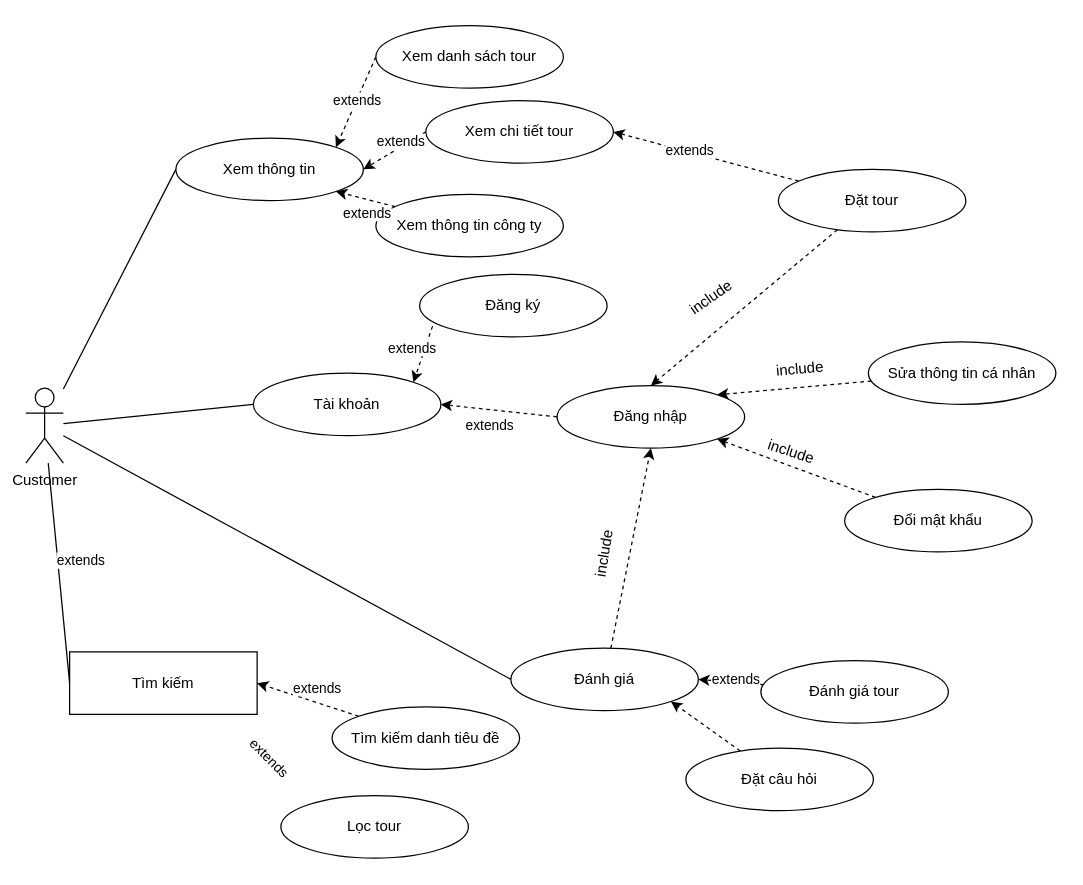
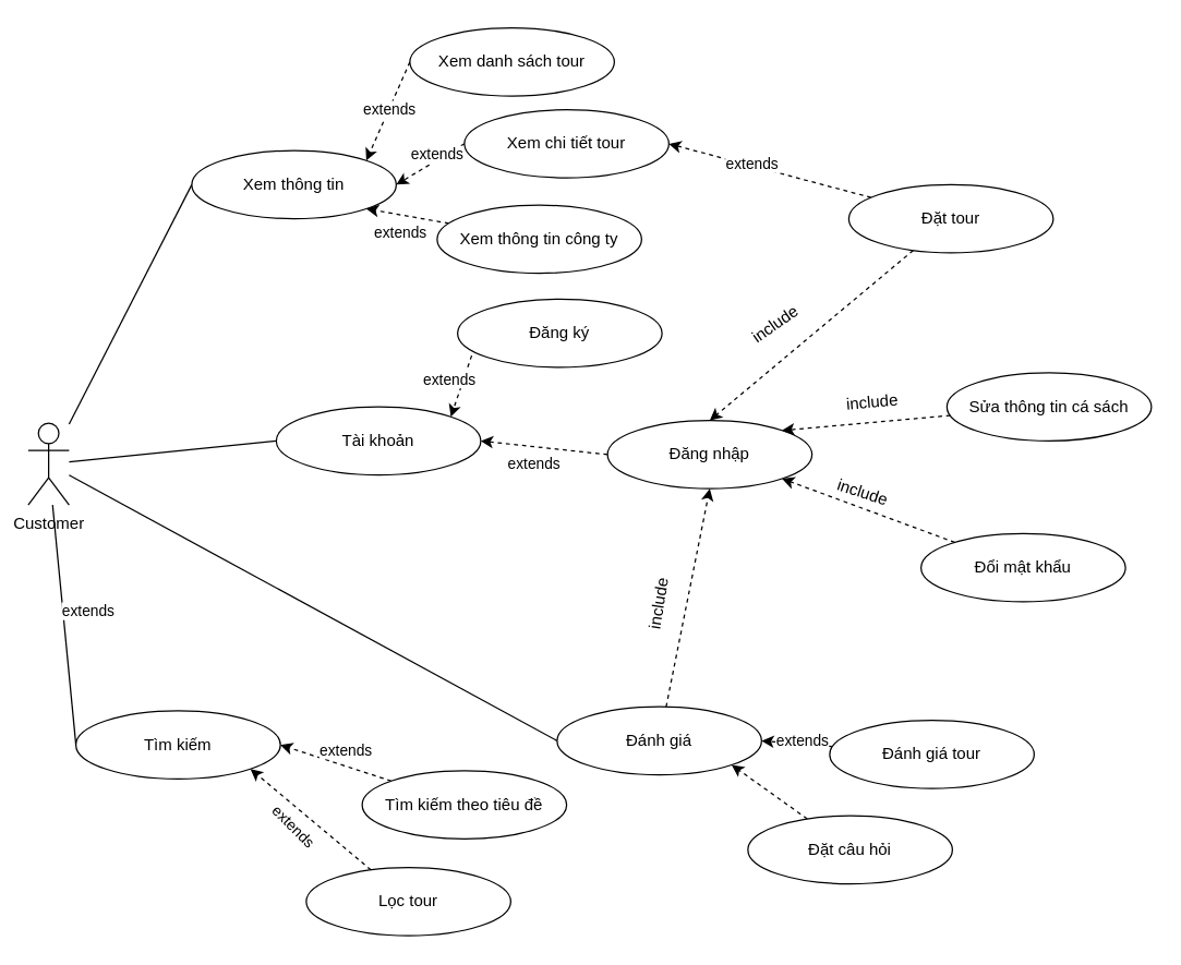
  <mxCell id="0" />
  <mxCell id="1" parent="0" />
  <mxCell id="2" style="rounded=0;orthogonalLoop=1;jettySize=auto;html=1;entryX=0;entryY=0.5;entryDx=0;entryDy=0;endArrow=none;endFill=0;" parent="1" source="6" target="7" edge="1"><mxGeometry relative="1" as="geometry" /></mxCell>
  <mxCell id="3" style="edgeStyle=none;rounded=0;orthogonalLoop=1;jettySize=auto;html=1;entryX=0;entryY=0.5;entryDx=0;entryDy=0;endArrow=none;endFill=0;" parent="1" source="6" target="8" edge="1"><mxGeometry relative="1" as="geometry" /></mxCell>
  <mxCell id="4" style="edgeStyle=none;rounded=0;orthogonalLoop=1;jettySize=auto;html=1;entryX=0;entryY=0.5;entryDx=0;entryDy=0;endArrow=none;endFill=0;" parent="1" source="6" target="10" edge="1"><mxGeometry relative="1" as="geometry" /></mxCell>
  <mxCell id="5" style="edgeStyle=none;rounded=0;orthogonalLoop=1;jettySize=auto;html=1;entryX=0;entryY=0.5;entryDx=0;entryDy=0;endArrow=none;endFill=0;" parent="1" source="6" target="25" edge="1"><mxGeometry relative="1" as="geometry" /></mxCell>
  <mxCell id="6" value="Customer" style="shape=umlActor;verticalLabelPosition=bottom;verticalAlign=top;html=1;outlineConnect=0;" parent="1" vertex="1"><mxGeometry x="20" y="310" width="30" height="60" as="geometry" /></mxCell>
  <mxCell id="7" value="Xem thông tin" style="ellipse;whiteSpace=wrap;html=1;" parent="1" vertex="1"><mxGeometry x="140" y="110" width="150" height="50" as="geometry" /></mxCell>
- <mxCell id="8" value="Tìm kiếm" style="whiteSpace=wrap;html=1;rounded=0;" parent="1" vertex="1"><mxGeometry x="55" y="521" width="150" height="50" as="geometry" /></mxCell>
+ <mxCell id="8" value="Tìm kiếm" style="ellipse;whiteSpace=wrap;html=1;" parent="1" vertex="1"><mxGeometry x="55" y="521" width="150" height="50" as="geometry" /></mxCell>
  <mxCell id="9" style="edgeStyle=none;rounded=0;orthogonalLoop=1;jettySize=auto;html=1;entryX=0.5;entryY=1;entryDx=0;entryDy=0;dashed=1;startArrow=none;startFill=0;endArrow=classic;endFill=1;" edge="1" parent="1" source="10" target="29"><mxGeometry relative="1" as="geometry" /></mxCell>
  <mxCell id="10" value="Đánh giá" style="ellipse;whiteSpace=wrap;html=1;" parent="1" vertex="1"><mxGeometry x="408" y="518" width="150" height="50" as="geometry" /></mxCell>
  <mxCell id="11" style="edgeStyle=none;rounded=0;orthogonalLoop=1;jettySize=auto;html=1;entryX=1;entryY=0;entryDx=0;entryDy=0;endArrow=classic;endFill=1;exitX=0;exitY=0.5;exitDx=0;exitDy=0;dashed=1;" parent="1" source="12" target="7" edge="1"><mxGeometry relative="1" as="geometry" /></mxCell>
  <mxCell id="12" value="Xem danh sách tour" style="ellipse;whiteSpace=wrap;html=1;" parent="1" vertex="1"><mxGeometry x="300" y="20" width="150" height="50" as="geometry" /></mxCell>
  <mxCell id="13" style="edgeStyle=none;rounded=0;orthogonalLoop=1;jettySize=auto;html=1;exitX=0;exitY=0.5;exitDx=0;exitDy=0;entryX=1;entryY=0.5;entryDx=0;entryDy=0;endArrow=classic;endFill=1;dashed=1;" parent="1" source="14" target="7" edge="1"><mxGeometry relative="1" as="geometry" /></mxCell>
  <mxCell id="14" value="Xem chi tiết tour" style="ellipse;whiteSpace=wrap;html=1;" parent="1" vertex="1"><mxGeometry x="340" y="80" width="150" height="50" as="geometry" /></mxCell>
  <mxCell id="15" style="edgeStyle=none;rounded=0;orthogonalLoop=1;jettySize=auto;html=1;entryX=1;entryY=1;entryDx=0;entryDy=0;endArrow=classic;endFill=1;dashed=1;" parent="1" source="16" target="7" edge="1"><mxGeometry relative="1" as="geometry" /></mxCell>
- <mxCell id="16" value="Xem thông tin công ty" style="ellipse;whiteSpace=wrap;html=1;" parent="1" vertex="1"><mxGeometry x="300" y="155" width="150" height="50" as="geometry" /></mxCell>
+ <mxCell id="16" value="Xem thông tin công ty" style="ellipse;whiteSpace=wrap;html=1;" parent="1" vertex="1"><mxGeometry x="320" y="150" width="150" height="50" as="geometry" /></mxCell>
  <mxCell id="17" style="edgeStyle=none;rounded=0;orthogonalLoop=1;jettySize=auto;html=1;entryX=1;entryY=0.5;entryDx=0;entryDy=0;endArrow=classic;endFill=1;dashed=1;" parent="1" source="18" target="8" edge="1"><mxGeometry relative="1" as="geometry" /></mxCell>
- <mxCell id="18" value="Tìm kiếm danh tiêu đề" style="ellipse;whiteSpace=wrap;html=1;" parent="1" vertex="1"><mxGeometry x="265" y="565" width="150" height="50" as="geometry" /></mxCell>
+ <mxCell id="18" value="Tìm kiếm theo tiêu đề" style="ellipse;whiteSpace=wrap;html=1;" parent="1" vertex="1"><mxGeometry x="265" y="565" width="150" height="50" as="geometry" /></mxCell>
+ <mxCell id="19" style="edgeStyle=none;rounded=0;orthogonalLoop=1;jettySize=auto;html=1;entryX=1;entryY=1;entryDx=0;entryDy=0;endArrow=classic;endFill=1;dashed=1;" parent="1" source="20" target="8" edge="1"><mxGeometry relative="1" as="geometry" /></mxCell>
  <mxCell id="20" value="Lọc tour" style="ellipse;whiteSpace=wrap;html=1;" parent="1" vertex="1"><mxGeometry x="224" y="636" width="150" height="50" as="geometry" /></mxCell>
  <mxCell id="21" style="edgeStyle=none;rounded=0;orthogonalLoop=1;jettySize=auto;html=1;entryX=1;entryY=0.5;entryDx=0;entryDy=0;endArrow=classic;endFill=1;dashed=1;" parent="1" source="22" target="10" edge="1"><mxGeometry relative="1" as="geometry" /></mxCell>
  <mxCell id="22" value="Đánh giá tour" style="ellipse;whiteSpace=wrap;html=1;" parent="1" vertex="1"><mxGeometry x="608" y="528" width="150" height="50" as="geometry" /></mxCell>
  <mxCell id="23" style="edgeStyle=none;rounded=0;orthogonalLoop=1;jettySize=auto;html=1;entryX=1;entryY=1;entryDx=0;entryDy=0;endArrow=classic;endFill=1;dashed=1;" parent="1" source="24" target="10" edge="1"><mxGeometry relative="1" as="geometry" /></mxCell>
  <mxCell id="24" value="Đặt câu hỏi" style="ellipse;whiteSpace=wrap;html=1;" parent="1" vertex="1"><mxGeometry x="548" y="598" width="150" height="50" as="geometry" /></mxCell>
  <mxCell id="25" value="Tài khoản" style="ellipse;whiteSpace=wrap;html=1;" parent="1" vertex="1"><mxGeometry x="202" y="298" width="150" height="50" as="geometry" /></mxCell>
  <mxCell id="26" style="edgeStyle=none;rounded=0;orthogonalLoop=1;jettySize=auto;html=1;entryX=1;entryY=0;entryDx=0;entryDy=0;endArrow=classic;endFill=1;exitX=0;exitY=0;exitDx=0;exitDy=0;dashed=1;" parent="1" source="27" target="25" edge="1"><mxGeometry relative="1" as="geometry" /></mxCell>
  <mxCell id="27" value="Đăng ký" style="ellipse;whiteSpace=wrap;html=1;" parent="1" vertex="1"><mxGeometry x="335" y="219" width="150" height="50" as="geometry" /></mxCell>
  <mxCell id="28" style="edgeStyle=none;rounded=0;orthogonalLoop=1;jettySize=auto;html=1;exitX=0;exitY=0.5;exitDx=0;exitDy=0;entryX=1;entryY=0.5;entryDx=0;entryDy=0;endArrow=classic;endFill=1;dashed=1;" parent="1" source="29" target="25" edge="1"><mxGeometry relative="1" as="geometry" /></mxCell>
  <mxCell id="29" value="Đăng nhập" style="ellipse;whiteSpace=wrap;html=1;" parent="1" vertex="1"><mxGeometry x="445" y="308" width="150" height="50" as="geometry" /></mxCell>
  <mxCell id="30" style="edgeStyle=none;rounded=0;orthogonalLoop=1;jettySize=auto;html=1;endArrow=classic;endFill=1;dashed=1;entryX=1;entryY=1;entryDx=0;entryDy=0;" parent="1" source="31" target="29" edge="1"><mxGeometry relative="1" as="geometry"><mxPoint x="788" y="380" as="targetPoint" /></mxGeometry></mxCell>
  <mxCell id="31" value="Đổi mật khẩu" style="ellipse;whiteSpace=wrap;html=1;" parent="1" vertex="1"><mxGeometry x="675" y="391" width="150" height="50" as="geometry" /></mxCell>
  <mxCell id="32" style="rounded=0;orthogonalLoop=1;jettySize=auto;html=1;endArrow=classic;endFill=1;dashed=1;entryX=1;entryY=0;entryDx=0;entryDy=0;" parent="1" source="33" target="29" edge="1"><mxGeometry relative="1" as="geometry"><mxPoint x="675" y="339" as="targetPoint" /></mxGeometry></mxCell>
- <mxCell id="33" value="Sửa thông tin cá nhân" style="ellipse;whiteSpace=wrap;html=1;" parent="1" vertex="1"><mxGeometry x="694" y="273" width="150" height="50" as="geometry" /></mxCell>
+ <mxCell id="33" value="Sửa thông tin cá sách" style="ellipse;whiteSpace=wrap;html=1;" parent="1" vertex="1"><mxGeometry x="694" y="273" width="150" height="50" as="geometry" /></mxCell>
  <mxCell id="34" style="rounded=0;orthogonalLoop=1;jettySize=auto;html=1;entryX=1;entryY=0.5;entryDx=0;entryDy=0;dashed=1;" parent="1" source="37" target="14" edge="1"><mxGeometry relative="1" as="geometry" /></mxCell>
  <mxCell id="35" value="extends" style="edgeLabel;html=1;align=center;verticalAlign=middle;resizable=0;points=[];" parent="34" vertex="1" connectable="0"><mxGeometry x="0.184" y="-1" relative="1" as="geometry"><mxPoint y="-1" as="offset" /></mxGeometry></mxCell>
  <mxCell id="36" style="edgeStyle=none;rounded=0;orthogonalLoop=1;jettySize=auto;html=1;entryX=0.5;entryY=0;entryDx=0;entryDy=0;dashed=1;startArrow=none;startFill=0;endArrow=classic;endFill=1;" edge="1" parent="1" source="37" target="29"><mxGeometry relative="1" as="geometry" /></mxCell>
  <mxCell id="37" value="Đặt tour" style="ellipse;whiteSpace=wrap;html=1;" parent="1" vertex="1"><mxGeometry x="622" y="135" width="150" height="50" as="geometry" /></mxCell>
  <mxCell id="38" value="extends" style="edgeLabel;html=1;align=center;verticalAlign=middle;resizable=0;points=[];" parent="1" vertex="1" connectable="0"><mxGeometry x="284.997" y="79.998" as="geometry" /></mxCell>
  <mxCell id="39" value="extends" style="edgeLabel;html=1;align=center;verticalAlign=middle;resizable=0;points=[];" parent="1" vertex="1" connectable="0"><mxGeometry x="319.997" y="112.538" as="geometry" /></mxCell>
  <mxCell id="40" value="extends" style="edgeLabel;html=1;align=center;verticalAlign=middle;resizable=0;points=[];" parent="1" vertex="1" connectable="0"><mxGeometry x="63.997" y="447.998" as="geometry" /></mxCell>
  <mxCell id="41" value="extends" style="edgeLabel;html=1;align=center;verticalAlign=middle;resizable=0;points=[];" parent="1" vertex="1" connectable="0"><mxGeometry x="252.997" y="549.998" as="geometry" /></mxCell>
  <mxCell id="42" value="extends" style="edgeLabel;html=1;align=center;verticalAlign=middle;resizable=0;points=[];rotation=45;" parent="1" vertex="1" connectable="0"><mxGeometry x="214.997" y="604.998" as="geometry" /></mxCell>
  <mxCell id="43" value="extends" style="edgeLabel;html=1;align=center;verticalAlign=middle;resizable=0;points=[];" parent="1" vertex="1" connectable="0"><mxGeometry x="587.997" y="542.998" as="geometry" /></mxCell>
  <mxCell id="44" value="extends" style="edgeLabel;html=1;align=center;verticalAlign=middle;resizable=0;points=[];" parent="1" vertex="1" connectable="0"><mxGeometry x="292.997" y="169.998" as="geometry" /></mxCell>
  <mxCell id="45" value="extends" style="edgeLabel;html=1;align=center;verticalAlign=middle;resizable=0;points=[];" parent="1" vertex="1" connectable="0"><mxGeometry x="328.997" y="277.998" as="geometry" /></mxCell>
  <mxCell id="46" value="extends" style="edgeLabel;html=1;align=center;verticalAlign=middle;resizable=0;points=[];" parent="1" vertex="1" connectable="0"><mxGeometry x="390.997" y="339.998" as="geometry" /></mxCell>
  <mxCell id="47" value="include" style="text;html=1;align=center;verticalAlign=middle;resizable=0;points=[];autosize=1;strokeColor=none;fillColor=none;rotation=-81;" vertex="1" parent="1"><mxGeometry x="455" y="430" width="56" height="26" as="geometry" /></mxCell>
  <mxCell id="48" value="include" style="text;html=1;align=center;verticalAlign=middle;resizable=0;points=[];autosize=1;strokeColor=none;fillColor=none;rotation=-35;" vertex="1" parent="1"><mxGeometry x="540" y="225" width="56" height="26" as="geometry" /></mxCell>
  <mxCell id="49" value="include" style="text;html=1;align=center;verticalAlign=middle;resizable=0;points=[];autosize=1;strokeColor=none;fillColor=none;rotation=-5;" vertex="1" parent="1"><mxGeometry x="611" y="282" width="56" height="26" as="geometry" /></mxCell>
  <mxCell id="50" value="include" style="text;html=1;align=center;verticalAlign=middle;resizable=0;points=[];autosize=1;strokeColor=none;fillColor=none;rotation=18;" vertex="1" parent="1"><mxGeometry x="604" y="348" width="56" height="26" as="geometry" /></mxCell>
